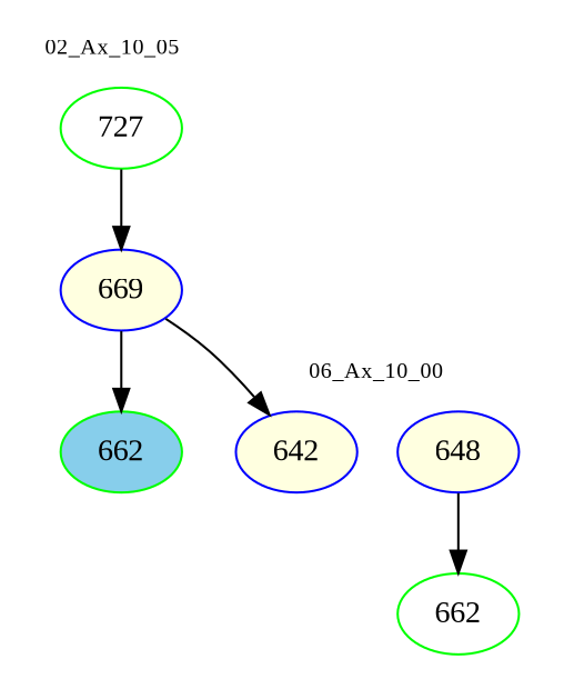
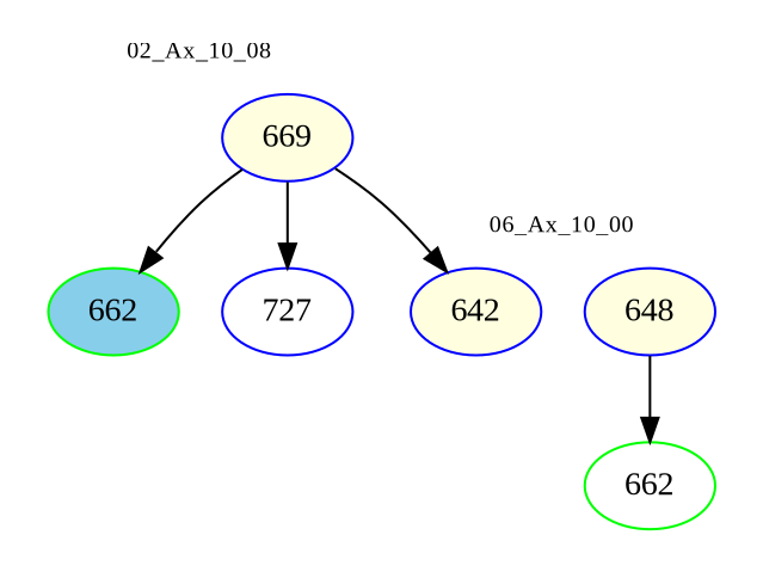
  digraph {
    fontname="Liberation Serif"
    node [color=blue fillcolor=lightyellow fontname="Liberation Serif" style=filled]
    edge [color=black fontname="Liberation Serif"]
    n1 [label=669]
    n2 [color=green fillcolor=skyblue label=662]
-   n3 [color=green fillcolor=white label=727]
+   n3 [fillcolor=white label=727]
    n4 [label=648]
    n5 [label=642]
    n6 [color=green fillcolor=white label=662]
    subgraph cluster_1 {
      color=white
      fontsize=10
-     label="02_Ax_10_05"
+     label="02_Ax_10_08"
      n1
      n2
      n3
    }
    subgraph cluster_2 {
      color=white
      fontsize=10
      label="06_Ax_10_00"
      n4
      n5
      n6
    }
    n1 -> n2
-   n3 -> n1
+   n1 -> n3
    n1 -> n5
    n4 -> n6
  }
